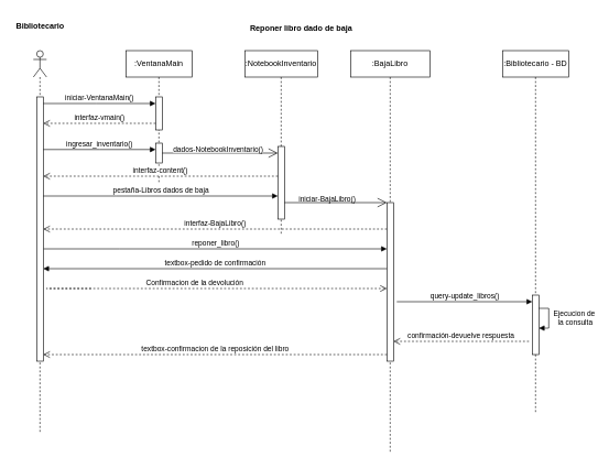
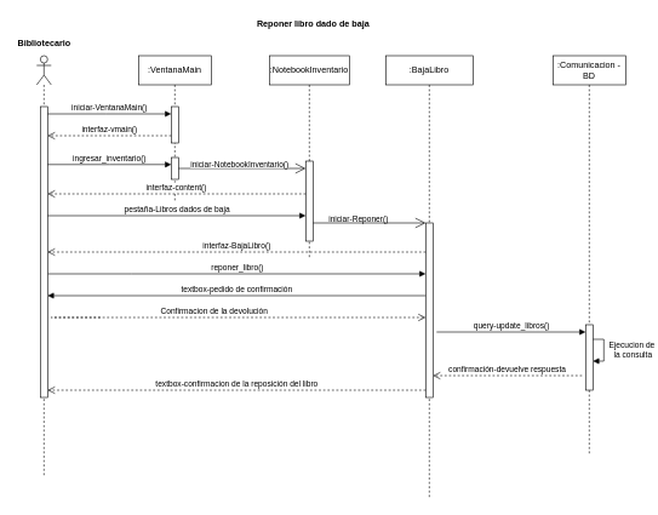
  <mxCell id="0" />
  <mxCell id="1" parent="0" />
  <mxCell id="2" value=":VentanaMain" style="shape=umlLifeline;perimeter=lifelinePerimeter;whiteSpace=wrap;html=1;container=0;dropTarget=0;collapsible=0;recursiveResize=0;outlineConnect=0;portConstraint=eastwest;newEdgeStyle={&quot;edgeStyle&quot;:&quot;elbowEdgeStyle&quot;,&quot;elbow&quot;:&quot;vertical&quot;,&quot;curved&quot;:0,&quot;rounded&quot;:0};" parent="1" vertex="1"><mxGeometry x="190" y="76" width="100" height="200" as="geometry" /></mxCell>
  <mxCell id="3" value="" style="html=1;points=[];perimeter=orthogonalPerimeter;outlineConnect=0;targetShapes=umlLifeline;portConstraint=eastwest;newEdgeStyle={&quot;edgeStyle&quot;:&quot;elbowEdgeStyle&quot;,&quot;elbow&quot;:&quot;vertical&quot;,&quot;curved&quot;:0,&quot;rounded&quot;:0};" parent="2" vertex="1"><mxGeometry x="45" y="70" width="10" height="50" as="geometry" /></mxCell>
  <mxCell id="4" value="" style="html=1;points=[];perimeter=orthogonalPerimeter;outlineConnect=0;targetShapes=umlLifeline;portConstraint=eastwest;newEdgeStyle={&quot;edgeStyle&quot;:&quot;elbowEdgeStyle&quot;,&quot;elbow&quot;:&quot;vertical&quot;,&quot;curved&quot;:0,&quot;rounded&quot;:0};" parent="2" vertex="1"><mxGeometry x="45" y="140" width="10" height="30" as="geometry" /></mxCell>
  <mxCell id="5" value=":NotebookInventario" style="shape=umlLifeline;perimeter=lifelinePerimeter;whiteSpace=wrap;html=1;container=0;dropTarget=0;collapsible=0;recursiveResize=0;outlineConnect=0;portConstraint=eastwest;newEdgeStyle={&quot;edgeStyle&quot;:&quot;elbowEdgeStyle&quot;,&quot;elbow&quot;:&quot;vertical&quot;,&quot;curved&quot;:0,&quot;rounded&quot;:0};" parent="1" vertex="1"><mxGeometry x="370" y="76" width="110" height="280" as="geometry" /></mxCell>
  <mxCell id="6" value="" style="html=1;points=[];perimeter=orthogonalPerimeter;outlineConnect=0;targetShapes=umlLifeline;portConstraint=eastwest;newEdgeStyle={&quot;edgeStyle&quot;:&quot;elbowEdgeStyle&quot;,&quot;elbow&quot;:&quot;vertical&quot;,&quot;curved&quot;:0,&quot;rounded&quot;:0};" parent="5" vertex="1"><mxGeometry x="50" y="145" width="10" height="110" as="geometry" /></mxCell>
  <mxCell id="7" value="" style="shape=umlLifeline;perimeter=lifelinePerimeter;whiteSpace=wrap;html=1;container=1;dropTarget=0;collapsible=0;recursiveResize=0;outlineConnect=0;portConstraint=eastwest;newEdgeStyle={&quot;curved&quot;:0,&quot;rounded&quot;:0};participant=umlActor;" parent="1" vertex="1"><mxGeometry x="50" y="76" width="20" height="580" as="geometry" /></mxCell>
  <mxCell id="8" value="" style="html=1;points=[];perimeter=orthogonalPerimeter;outlineConnect=0;targetShapes=umlLifeline;portConstraint=eastwest;newEdgeStyle={&quot;edgeStyle&quot;:&quot;elbowEdgeStyle&quot;,&quot;elbow&quot;:&quot;vertical&quot;,&quot;curved&quot;:0,&quot;rounded&quot;:0};" parent="7" vertex="1"><mxGeometry x="5" y="70" width="10" height="400" as="geometry" /></mxCell>
- <mxCell id="9" value="Reponer libro dado de baja" style="text;align=center;fontStyle=1;verticalAlign=middle;spacingLeft=3;spacingRight=3;strokeColor=none;rotatable=0;points=[[0,0.5],[1,0.5]];portConstraint=eastwest;html=1;" parent="1" vertex="1"><mxGeometry x="335" y="30" width="240" height="26" as="geometry" /></mxCell>
+ <mxCell id="9" value="Reponer libro dado de baja" style="text;align=center;fontStyle=1;verticalAlign=middle;spacingLeft=3;spacingRight=3;strokeColor=none;rotatable=0;points=[[0,0.5],[1,0.5]];portConstraint=eastwest;html=1;" parent="1" vertex="1"><mxGeometry x="310" y="20" width="240" height="26" as="geometry" /></mxCell>
  <mxCell id="10" value="iniciar-VentanaMain()" style="html=1;verticalAlign=bottom;endArrow=block;edgeStyle=elbowEdgeStyle;elbow=vertical;curved=0;rounded=0;" parent="1" source="8" target="3" edge="1"><mxGeometry relative="1" as="geometry"><mxPoint x="60" y="156" as="sourcePoint" /><Array as="points"><mxPoint x="145" y="156" /></Array><mxPoint x="230" y="156" as="targetPoint" /></mxGeometry></mxCell>
  <mxCell id="11" value="interfaz-vmain()" style="html=1;verticalAlign=bottom;endArrow=open;dashed=1;endSize=8;edgeStyle=elbowEdgeStyle;elbow=vertical;curved=0;rounded=0;" parent="1" source="3" target="8" edge="1"><mxGeometry relative="1" as="geometry"><mxPoint x="80" y="186" as="targetPoint" /><Array as="points"><mxPoint x="190.19" y="186" /></Array><mxPoint x="230" y="186" as="sourcePoint" /></mxGeometry></mxCell>
  <mxCell id="12" value="ingresar_inventario()" style="html=1;verticalAlign=bottom;endArrow=block;edgeStyle=elbowEdgeStyle;elbow=vertical;curved=0;rounded=0;" parent="1" source="8" target="4" edge="1"><mxGeometry relative="1" as="geometry"><mxPoint x="70" y="225.66" as="sourcePoint" /><Array as="points"><mxPoint x="150" y="225.66" /></Array><mxPoint x="200" y="226" as="targetPoint" /></mxGeometry></mxCell>
  <mxCell id="13" value="" style="endArrow=open;endFill=1;endSize=12;html=1;rounded=0;" parent="1" source="4" target="6" edge="1"><mxGeometry width="160" relative="1" as="geometry"><mxPoint x="250" y="236" as="sourcePoint" /><mxPoint x="414" y="236" as="targetPoint" /></mxGeometry></mxCell>
- <mxCell id="14" value="&lt;span style=&quot;font-family: Helvetica; font-size: 11px; font-style: normal; font-variant-ligatures: normal; font-variant-caps: normal; font-weight: 400; letter-spacing: normal; orphans: 2; text-align: center; text-indent: 0px; text-transform: none; widows: 2; word-spacing: 0px; -webkit-text-stroke-width: 0px; white-space: nowrap; text-decoration-thickness: initial; text-decoration-style: initial; text-decoration-color: initial; float: none; display: inline !important; background-color: rgb(255, 255, 255);&quot;&gt;dados-NotebookInventario()&lt;/span&gt;" style="text;whiteSpace=wrap;html=1;" parent="1" vertex="1"><mxGeometry x="260" y="211" width="160" height="15" as="geometry" /></mxCell>
+ <mxCell id="14" value="&lt;span style=&quot;font-family: Helvetica; font-size: 11px; font-style: normal; font-variant-ligatures: normal; font-variant-caps: normal; font-weight: 400; letter-spacing: normal; orphans: 2; text-align: center; text-indent: 0px; text-transform: none; widows: 2; word-spacing: 0px; -webkit-text-stroke-width: 0px; white-space: nowrap; text-decoration-thickness: initial; text-decoration-style: initial; text-decoration-color: initial; float: none; display: inline !important; background-color: rgb(255, 255, 255);&quot;&gt;iniciar-NotebookInventario()&lt;/span&gt;" style="text;whiteSpace=wrap;html=1;" parent="1" vertex="1"><mxGeometry x="260" y="211" width="160" height="15" as="geometry" /></mxCell>
  <mxCell id="15" value="interfaz-content()" style="html=1;verticalAlign=bottom;endArrow=open;dashed=1;endSize=8;edgeStyle=elbowEdgeStyle;elbow=vertical;curved=0;rounded=0;" parent="1" source="6" target="8" edge="1"><mxGeometry relative="1" as="geometry"><mxPoint x="80" y="266" as="targetPoint" /><Array as="points"><mxPoint x="335.19" y="266" /></Array><mxPoint x="380" y="266" as="sourcePoint" /></mxGeometry></mxCell>
  <mxCell id="16" value="pestaña-Libros dados de baja" style="html=1;verticalAlign=bottom;endArrow=block;edgeStyle=elbowEdgeStyle;elbow=vertical;curved=0;rounded=0;" parent="1" source="8" target="6" edge="1"><mxGeometry relative="1" as="geometry"><mxPoint x="80" y="296" as="sourcePoint" /><Array as="points"><mxPoint x="175" y="296" /></Array><mxPoint x="260" y="296.34" as="targetPoint" /></mxGeometry></mxCell>
  <mxCell id="17" value=":BajaLibro" style="shape=umlLifeline;perimeter=lifelinePerimeter;whiteSpace=wrap;html=1;container=1;dropTarget=0;collapsible=0;recursiveResize=0;outlineConnect=0;portConstraint=eastwest;newEdgeStyle={&quot;curved&quot;:0,&quot;rounded&quot;:0};" parent="1" vertex="1"><mxGeometry x="530" y="76" width="120" height="610" as="geometry" /></mxCell>
  <mxCell id="18" value="" style="html=1;points=[];perimeter=orthogonalPerimeter;outlineConnect=0;targetShapes=umlLifeline;portConstraint=eastwest;newEdgeStyle={&quot;edgeStyle&quot;:&quot;elbowEdgeStyle&quot;,&quot;elbow&quot;:&quot;vertical&quot;,&quot;curved&quot;:0,&quot;rounded&quot;:0};" parent="17" vertex="1"><mxGeometry x="55" y="230" width="10" height="240" as="geometry" /></mxCell>
- <mxCell id="19" value="&lt;span style=&quot;font-family: Helvetica; font-size: 11px; font-style: normal; font-variant-ligatures: normal; font-variant-caps: normal; font-weight: 400; letter-spacing: normal; orphans: 2; text-align: center; text-indent: 0px; text-transform: none; widows: 2; word-spacing: 0px; -webkit-text-stroke-width: 0px; white-space: nowrap; text-decoration-thickness: initial; text-decoration-style: initial; text-decoration-color: initial; float: none; display: inline !important; background-color: rgb(255, 255, 255);&quot;&gt;iniciar-BajaLibro()&lt;/span&gt;" style="text;whiteSpace=wrap;html=1;" parent="1" vertex="1"><mxGeometry x="450" y="286" width="160" height="30" as="geometry" /></mxCell>
+ <mxCell id="19" value="&lt;span style=&quot;font-family: Helvetica; font-size: 11px; font-style: normal; font-variant-ligatures: normal; font-variant-caps: normal; font-weight: 400; letter-spacing: normal; orphans: 2; text-align: center; text-indent: 0px; text-transform: none; widows: 2; word-spacing: 0px; -webkit-text-stroke-width: 0px; white-space: nowrap; text-decoration-thickness: initial; text-decoration-style: initial; text-decoration-color: initial; float: none; display: inline !important; background-color: rgb(255, 255, 255);&quot;&gt;iniciar-Reponer()&lt;/span&gt;" style="text;whiteSpace=wrap;html=1;" parent="1" vertex="1"><mxGeometry x="450" y="286" width="160" height="30" as="geometry" /></mxCell>
  <mxCell id="20" value="" style="endArrow=open;endFill=1;endSize=12;html=1;rounded=0;" parent="1" source="6" target="18" edge="1"><mxGeometry width="160" relative="1" as="geometry"><mxPoint x="445" y="316" as="sourcePoint" /><mxPoint x="600" y="316" as="targetPoint" /></mxGeometry></mxCell>
  <mxCell id="21" value="interfaz-BajaLibro()" style="html=1;verticalAlign=bottom;endArrow=open;dashed=1;endSize=8;edgeStyle=elbowEdgeStyle;elbow=vertical;curved=0;rounded=0;" parent="1" source="18" target="8" edge="1"><mxGeometry relative="1" as="geometry"><mxPoint x="247.5" y="346" as="targetPoint" /><Array as="points"><mxPoint x="517.69" y="346" /></Array><mxPoint x="602.5" y="346" as="sourcePoint" /></mxGeometry></mxCell>
  <mxCell id="22" value="reponer_libro()" style="html=1;verticalAlign=bottom;endArrow=block;edgeStyle=elbowEdgeStyle;elbow=vertical;curved=0;rounded=0;" parent="1" target="18" edge="1"><mxGeometry relative="1" as="geometry"><mxPoint x="65.5" y="376" as="sourcePoint" /><Array as="points"><mxPoint x="180.5" y="376" /></Array><mxPoint x="580" y="376" as="targetPoint" /></mxGeometry></mxCell>
- <mxCell id="23" value=":Bibliotecario - BD" style="shape=umlLifeline;perimeter=lifelinePerimeter;whiteSpace=wrap;html=1;container=1;dropTarget=0;collapsible=0;recursiveResize=0;outlineConnect=0;portConstraint=eastwest;newEdgeStyle={&quot;curved&quot;:0,&quot;rounded&quot;:0};" parent="1" vertex="1"><mxGeometry x="760" y="76" width="100" height="550" as="geometry" /></mxCell>
+ <mxCell id="23" value=":Comunicacion - BD" style="shape=umlLifeline;perimeter=lifelinePerimeter;whiteSpace=wrap;html=1;container=1;dropTarget=0;collapsible=0;recursiveResize=0;outlineConnect=0;portConstraint=eastwest;newEdgeStyle={&quot;curved&quot;:0,&quot;rounded&quot;:0};" parent="1" vertex="1"><mxGeometry x="760" y="76" width="100" height="550" as="geometry" /></mxCell>
  <mxCell id="24" value="" style="html=1;points=[[0,0,0,0,5],[0,1,0,0,-5],[1,0,0,0,5],[1,1,0,0,-5]];perimeter=orthogonalPerimeter;outlineConnect=0;targetShapes=umlLifeline;portConstraint=eastwest;newEdgeStyle={&quot;curved&quot;:0,&quot;rounded&quot;:0};" parent="23" vertex="1"><mxGeometry x="45" y="370" width="10" height="90" as="geometry" /></mxCell>
  <mxCell id="25" value="Ejecucion de&amp;nbsp;&lt;div&gt;la consulta&lt;/div&gt;" style="html=1;verticalAlign=bottom;endArrow=block;curved=0;rounded=0;" parent="23" source="24" target="24" edge="1"><mxGeometry x="0.5" y="-40" width="80" relative="1" as="geometry"><mxPoint x="60" y="360" as="sourcePoint" /><mxPoint x="140" y="360" as="targetPoint" /><Array as="points"><mxPoint x="70" y="390" /><mxPoint x="70" y="420" /></Array><mxPoint x="40" y="40" as="offset" /></mxGeometry></mxCell>
  <mxCell id="26" value="query-update_libros()" style="html=1;verticalAlign=bottom;endArrow=block;curved=0;rounded=0;" parent="1" target="24" edge="1"><mxGeometry width="80" relative="1" as="geometry"><mxPoint x="600" y="456" as="sourcePoint" /><mxPoint x="780" y="456" as="targetPoint" /></mxGeometry></mxCell>
  <mxCell id="27" value="confirmación-devuelve respuesta" style="html=1;verticalAlign=bottom;endArrow=open;dashed=1;endSize=8;curved=0;rounded=0;exitX=0;exitY=1;exitDx=0;exitDy=-5;exitPerimeter=0;" parent="1" target="18" edge="1"><mxGeometry relative="1" as="geometry"><mxPoint x="800" y="516" as="sourcePoint" /><mxPoint x="640" y="516" as="targetPoint" /></mxGeometry></mxCell>
  <mxCell id="28" value="textbox-confirmacion de la reposición del libro" style="html=1;verticalAlign=bottom;endArrow=open;dashed=1;endSize=8;curved=0;rounded=0;" parent="1" edge="1"><mxGeometry relative="1" as="geometry"><mxPoint x="585" y="536" as="sourcePoint" /><mxPoint x="65" y="536" as="targetPoint" /></mxGeometry></mxCell>
- <mxCell id="29" value="Bibliotecario" style="text;align=center;fontStyle=1;verticalAlign=middle;spacingLeft=3;spacingRight=3;strokeColor=none;rotatable=0;points=[[0,0.5],[1,0.5]];portConstraint=eastwest;html=1;" parent="1" vertex="1"><mxGeometry x="20" y="26" width="80" height="26" as="geometry" /></mxCell>
+ <mxCell id="29" value="Bibliotecario" style="text;align=center;fontStyle=1;verticalAlign=middle;spacingLeft=3;spacingRight=3;strokeColor=none;rotatable=0;points=[[0,0.5],[1,0.5]];portConstraint=eastwest;html=1;" parent="1" vertex="1"><mxGeometry x="20" y="46" width="80" height="26" as="geometry" /></mxCell>
  <mxCell id="30" value="textbox-pedido de confirmación" style="html=1;verticalAlign=bottom;endArrow=block;curved=0;rounded=0;" parent="1" target="8" edge="1"><mxGeometry width="80" relative="1" as="geometry"><mxPoint x="585" y="406" as="sourcePoint" /><mxPoint x="220" y="406" as="targetPoint" /></mxGeometry></mxCell>
  <mxCell id="31" value="Confirmacion de la devolución" style="html=1;verticalAlign=bottom;endArrow=open;dashed=1;endSize=8;edgeStyle=elbowEdgeStyle;elbow=vertical;curved=0;rounded=0;" parent="1" target="18" edge="1"><mxGeometry relative="1" as="geometry"><mxPoint x="505" y="436" as="targetPoint" /><Array as="points"><mxPoint x="70" y="436" /></Array><mxPoint x="137.31" y="436" as="sourcePoint" /></mxGeometry></mxCell>
